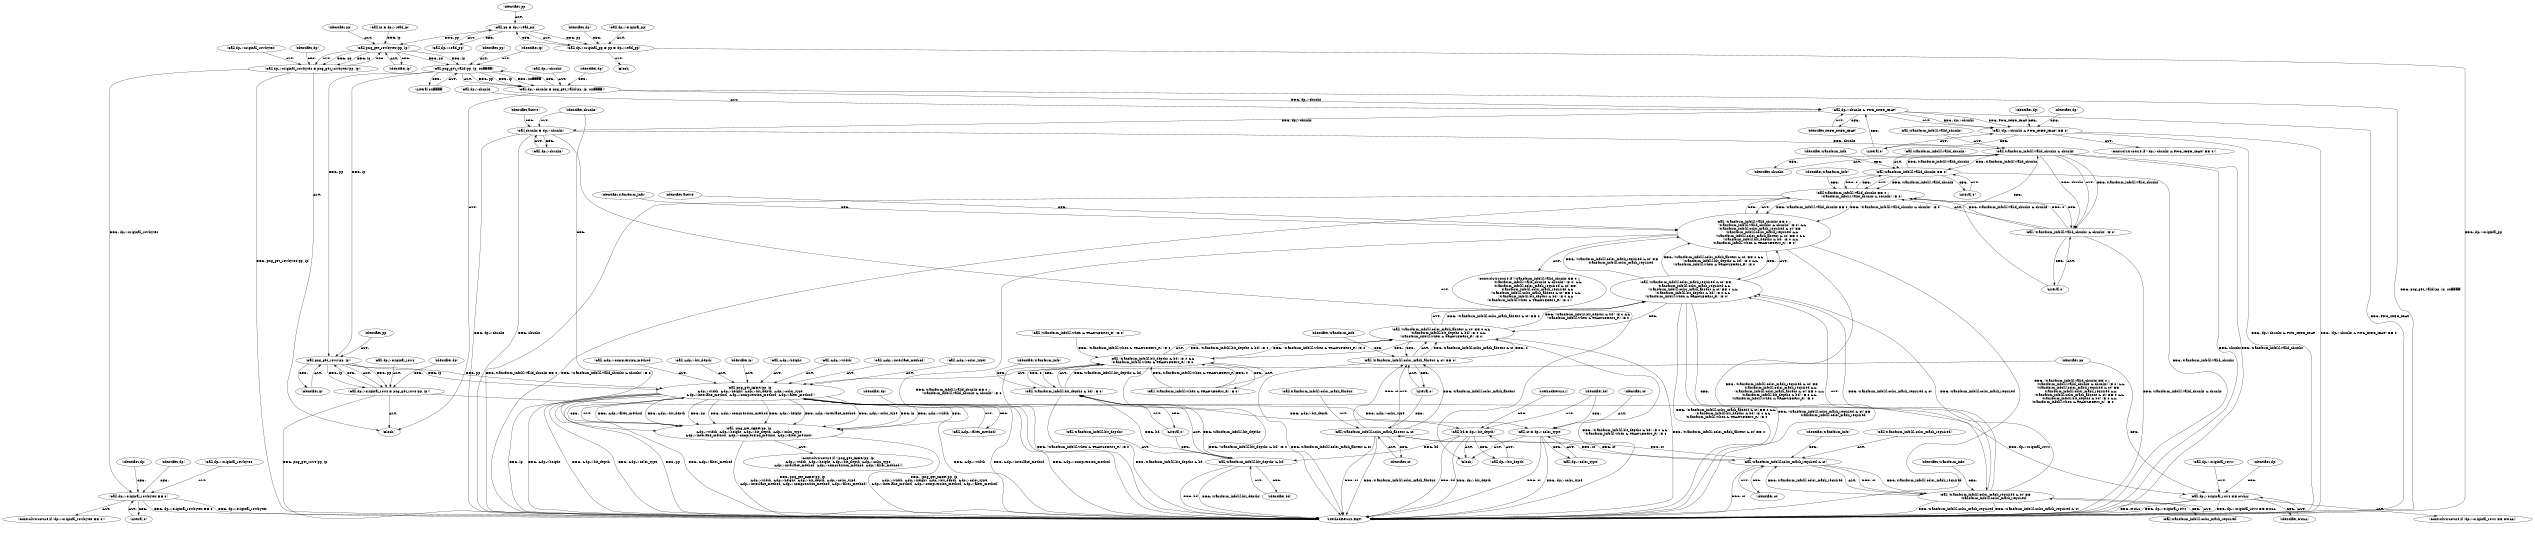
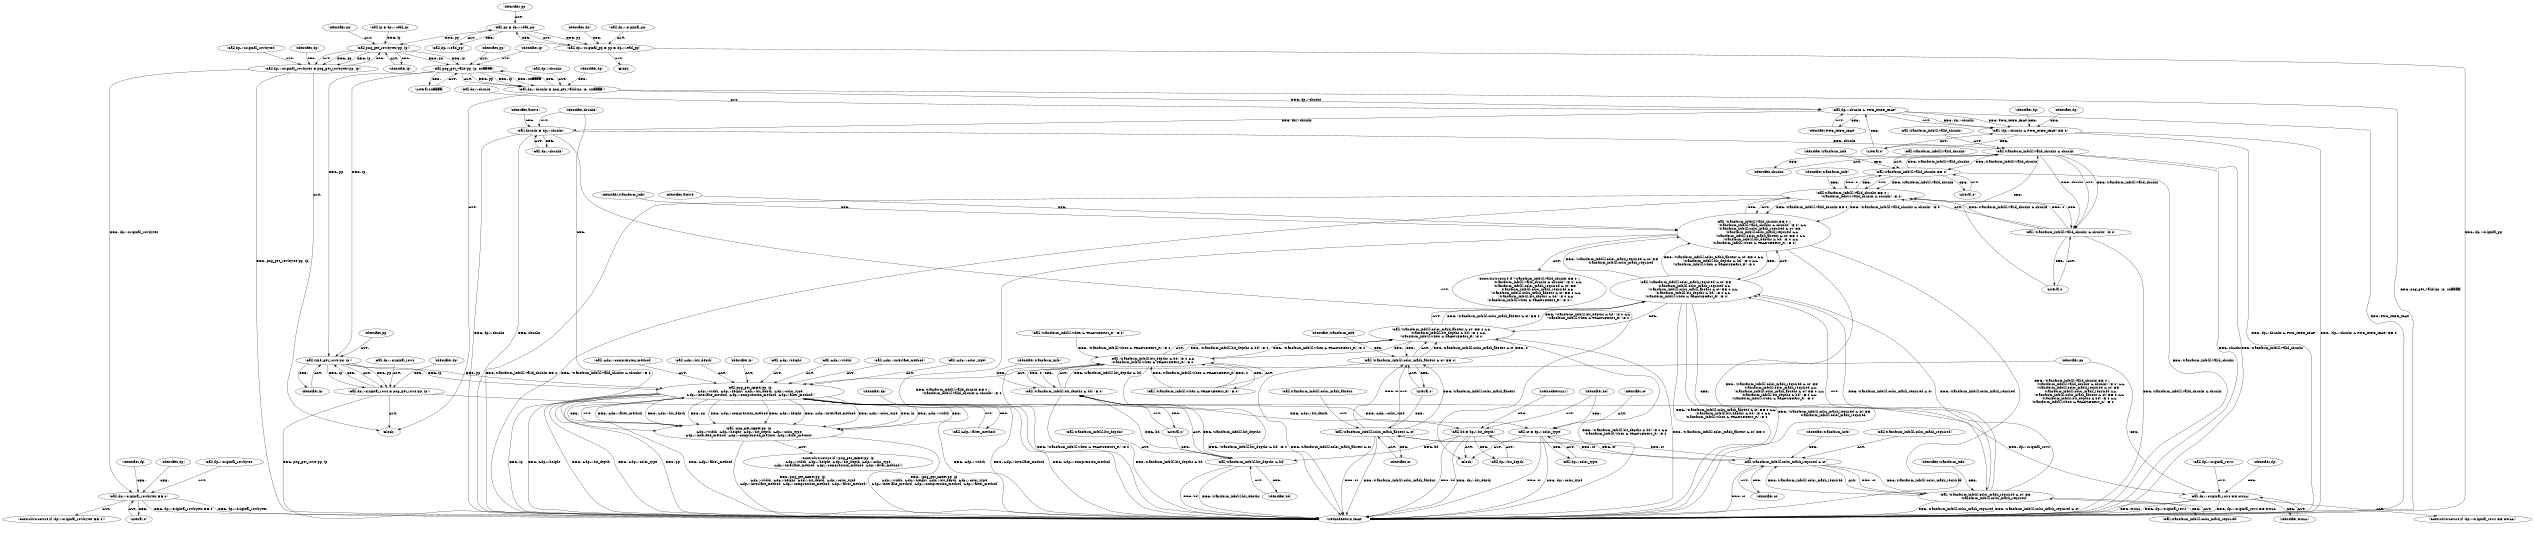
  digraph {
    n1 [label="(Call,pp = dp->read_pp)"]
    n2 [label="(Call,dp->original_pp = pp = dp->read_pp)"]
    n3 [label="(Call,png_get_rowbytes(pp, ip))"]
    n4 [label="(Call,dp->read_pp)"]
-   n5 [label="(MethodReturn,RET)"]
+   n5 [label="(MethodReturn,IDAT)"]
    n6 [label="(Block,)"]
    n7 [label="(Call,dp->original_rowbytes = png_get_rowbytes(pp, ip))"]
    n8 [label="(Call,png_get_valid(pp, ip, 0xffffffff))"]
    n9 [label="(Identifier,ip)"]
    n10 [label="(Call,dp->original_rowbytes == 0)"]
    n11 [label="(Block,)"]
    n12 [label="(Call,dp->chunks = png_get_valid(pp, ip, 0xffffffff))"]
-   n13 [label="(Call,png_get_rows(pp, ip))"]
+   n13 [label="(Call,type_get_rows(pp, ip))"]
    n14 [label="(Literal,0xffffffff)"]
    n15 [label="(Literal,0)"]
    n16 [label="(ControlStructure,if (dp->original_rowbytes == 0))"]
    n17 [label="(Call,dp->chunks & PNG_INFO_IDAT)"]
    n18 [label="(Call,dp->original_rows = png_get_rows(pp, ip))"]
    n19 [label="(Call,png_get_IHDR(pp, ip,\n &dp->width, &dp->height, &dp->bit_depth, &dp->color_type,\n &dp->interlace_method, &dp->compression_method, &dp->filter_method))"]
    n20 [label="(Identifier,ip)"]
    n21 [label="(Call,(dp->chunks & PNG_INFO_IDAT) == 0)"]
    n22 [label="(Call,chunks = dp->chunks)"]
-   n23 [label="(Identifier,INFO_INFO_IDAT)"]
-   n24 [label="(ControlStructure,if ((dp->chunks & PNG_INFO_IDAT) == 0))"]
+   n23 [label="(Identifier,PNG_INFO_IDAT)"]
    n25 [label="(Literal,0)"]
    n26 [label="(Call,transform_info[i].valid_chunks & chunks)"]
    n27 [label="(Block,)"]
    n28 [label="(Call,dp->chunks)"]
    n29 [label="(Call,transform_info[i].valid_chunks == 0)"]
    n30 [label="(Call,(transform_info[i].valid_chunks & chunks) != 0)"]
    n31 [label="(Identifier,chunks)"]
    n32 [label="(Call,transform_info[i].valid_chunks == 0 ||\n                (transform_info[i].valid_chunks & chunks) != 0)"]
    n33 [label="(Literal,0)"]
    n34 [label="(Literal,0)"]
    n35 [label="(Call,(transform_info[i].valid_chunks == 0 ||\n                (transform_info[i].valid_chunks & chunks) != 0) &&\n            (transform_info[i].color_mask_required & ct) == \n                transform_info[i].color_mask_required &&\n             (transform_info[i].color_mask_absent & ct) == 0 &&\n             (transform_info[i].bit_depths & bd) != 0 &&\n (transform_info[i].when & TRANSFORM_R) != 0)"]
    n36 [label="(Call,(transform_info[i].color_mask_required & ct) == \n                transform_info[i].color_mask_required &&\n             (transform_info[i].color_mask_absent & ct) == 0 &&\n             (transform_info[i].bit_depths & bd) != 0 &&\n (transform_info[i].when & TRANSFORM_R) != 0)"]
    n37 [label="(ControlStructure,if ((transform_info[i].valid_chunks == 0 ||\n                (transform_info[i].valid_chunks & chunks) != 0) &&\n            (transform_info[i].color_mask_required & ct) == \n                transform_info[i].color_mask_required &&\n             (transform_info[i].color_mask_absent & ct) == 0 &&\n             (transform_info[i].bit_depths & bd) != 0 &&\n (transform_info[i].when & TRANSFORM_R) != 0))"]
    n38 [label="(Call,(transform_info[i].color_mask_required & ct) == \n                transform_info[i].color_mask_required)"]
    n39 [label="(Call,(transform_info[i].color_mask_absent & ct) == 0 &&\n             (transform_info[i].bit_depths & bd) != 0 &&\n (transform_info[i].when & TRANSFORM_R) != 0)"]
    n40 [label="(Call,dp->original_rows == NULL)"]
    n41 [label="(Call,!png_get_IHDR(pp, ip,\n &dp->width, &dp->height, &dp->bit_depth, &dp->color_type,\n &dp->interlace_method, &dp->compression_method, &dp->filter_method))"]
    n42 [label="(Call,ct = dp->color_type)"]
    n43 [label="(Call,bd = dp->bit_depth)"]
    n44 [label="(Call,&dp->filter_method)"]
    n45 [label="(ControlStructure,if (dp->original_rows == NULL))"]
    n46 [label="(Identifier,NULL)"]
    n47 [label="(ControlStructure,if (!png_get_IHDR(pp, ip,\n &dp->width, &dp->height, &dp->bit_depth, &dp->color_type,\n &dp->interlace_method, &dp->compression_method, &dp->filter_method)))"]
    n48 [label="(Call,transform_info[i].color_mask_required & ct)"]
    n49 [label="(Call,dp->color_type)"]
    n50 [label="(Call,transform_info[i].bit_depths & bd)"]
    n51 [label="(Call,dp->bit_depth)"]
    n52 [label="(Call,transform_info[i].color_mask_absent & ct)"]
    n53 [label="(Identifier,ct)"]
    n54 [label="(Call,transform_info[i].color_mask_required)"]
    n55 [label="(Call,(transform_info[i].color_mask_absent & ct) == 0)"]
    n56 [label="(Identifier,ct)"]
    n57 [label="(Call,(transform_info[i].bit_depths & bd) != 0 &&\n (transform_info[i].when & TRANSFORM_R) != 0)"]
    n58 [label="(Literal,0)"]
    n59 [label="(Call,(transform_info[i].bit_depths & bd) != 0)"]
    n60 [label="(Call,(transform_info[i].when & TRANSFORM_R) != 0)"]
    n61 [label="(Identifier,bd)"]
    n62 [label="(Literal,0)"]
    n63 [label="(Identifier,transform_info)"]
    n64 [label="(Identifier,dp)"]
    n65 [label="(Identifier,active)"]
    n66 [label="(Identifier,active)"]
    n67 [label="(Identifier,dp)"]
    n68 [label="(Call,transform_info[i].bit_depths)"]
    n69 [label="(Call,(transform_info[i].when & TRANSFORM_R) != 0)"]
    n70 [label="(Call,&dp->interlace_method)"]
    n71 [label="(Call,dp->original_rowbytes)"]
    n72 [label="(Identifier,dp)"]
    n73 [label="(Call,&dp->color_type)"]
    n74 [label="(Identifier,pp)"]
    n75 [label="(Identifier,dp)"]
    n76 [label="(Identifier,transform_info)"]
    n77 [label="(Identifier,transform_info)"]
    n78 [label="(Identifier,dp)"]
    n79 [label="(Identifier,pp)"]
    n80 [label="(Identifier,dp)"]
    n81 [label="(Identifier,transform_info)"]
    n82 [label="(Identifier,transform_info)"]
    n83 [label="(Call,&dp->compression_method)"]
    n84 [label="(Call,transform_info[i].valid_chunks)"]
    n85 [label="(Call,&dp->bit_depth)"]
    n86 [label="(Identifier,chunks)"]
    n87 [label="(Call,transform_info[i].color_mask_absent)"]
    n88 [label="(Identifier,ip)"]
    n89 [label="(Call,&dp->height)"]
    n90 [label="(Call,dp->original_rows)"]
    n91 [label="(MethodReturn,i)"]
    n92 [label="(Call,transform_info[i].valid_chunks)"]
    n93 [label="(Identifier,dp)"]
    n94 [label="(Identifier,dp)"]
    n95 [label="(Call,dp->original_rowbytes)"]
    n96 [label="(Identifier,pp)"]
    n97 [label="(Identifier,dp)"]
    n98 [label="(Call,dp->chunks)"]
    n99 [label="(Identifier,transform_info)"]
    n100 [label="(Identifier,bd)"]
    n101 [label="(Call,transform_info[i].color_mask_required)"]
    n102 [label="(Identifier,dp)"]
    n103 [label="(Call,dp->chunks)"]
    n104 [label="(Identifier,ct)"]
    n105 [label="(Identifier,ip)"]
    n106 [label="(Call,&dp->width)"]
    n107 [label="(Identifier,pp)"]
    n108 [label="(Call,dp->original_pp)"]
    n109 [label="(Call,ip = dp->read_ip)"]
    n110 [label="(Identifier,transform_info)"]
    n111 [label="(Call,dp->original_rows)"]
    n112 [label="(Identifier,pp)"]
    n1 -> n2 [label="AST: "]
    n1 -> n2 [label="DDG: pp"]
    n1 -> n3 [label="DDG: pp"]
    n1 -> n4 [label="CFG: "]
    n2 -> n1 [label="CFG: "]
    n2 -> n5 [label="DDG: dp->original_pp"]
    n2 -> n6 [label="AST: "]
    n3 -> n7 [label="AST: "]
    n3 -> n7 [label="DDG: pp"]
    n3 -> n7 [label="DDG: ip"]
    n3 -> n8 [label="DDG: pp"]
    n3 -> n8 [label="DDG: ip"]
    n3 -> n9 [label="CFG: "]
    n4 -> n1 [label="AST: "]
    n7 -> n3 [label="CFG: "]
    n7 -> n5 [label="DDG: png_get_rowbytes(pp, ip)"]
    n7 -> n10 [label="DDG: dp->original_rowbytes"]
    n7 -> n11 [label="AST: "]
    n8 -> n12 [label="AST: "]
    n8 -> n12 [label="DDG: pp"]
    n8 -> n12 [label="DDG: ip"]
    n8 -> n12 [label="DDG: 0xffffffff"]
    n8 -> n13 [label="DDG: pp"]
    n8 -> n13 [label="DDG: ip"]
    n8 -> n14 [label="CFG: "]
    n9 -> n3 [label="AST: "]
    n10 -> n5 [label="DDG: dp->original_rowbytes == 0"]
    n10 -> n5 [label="DDG: dp->original_rowbytes"]
    n10 -> n15 [label="CFG: "]
    n10 -> n16 [label="AST: "]
    n12 -> n5 [label="DDG: png_get_valid(pp, ip, 0xffffffff)"]
    n12 -> n8 [label="CFG: "]
    n12 -> n11 [label="AST: "]
    n12 -> n17 [label="DDG: dp->chunks"]
    n13 -> n18 [label="AST: "]
    n13 -> n18 [label="DDG: pp"]
    n13 -> n18 [label="DDG: ip"]
    n13 -> n19 [label="DDG: pp"]
    n13 -> n19 [label="DDG: ip"]
    n13 -> n20 [label="CFG: "]
    n14 -> n8 [label="AST: "]
    n15 -> n10 [label="AST: "]
    n17 -> n5 [label="DDG: PNG_INFO_IDAT"]
    n17 -> n21 [label="AST: "]
    n17 -> n21 [label="DDG: dp->chunks"]
    n17 -> n21 [label="DDG: PNG_INFO_IDAT"]
    n17 -> n22 [label="DDG: dp->chunks"]
    n17 -> n23 [label="CFG: "]
    n18 -> n5 [label="DDG: png_get_rows(pp, ip)"]
    n18 -> n11 [label="AST: "]
    n18 -> n13 [label="CFG: "]
    n18 -> n40 [label="DDG: dp->original_rows"]
    n19 -> n5 [label="DDG: ip"]
    n19 -> n5 [label="DDG: &dp->width"]
    n19 -> n5 [label="DDG: &dp->interlace_method"]
    n19 -> n5 [label="DDG: &dp->height"]
    n19 -> n5 [label="DDG: &dp->bit_depth"]
    n19 -> n5 [label="DDG: &dp->color_type"]
    n19 -> n5 [label="DDG: pp"]
    n19 -> n5 [label="DDG: &dp->filter_method"]
    n19 -> n5 [label="DDG: &dp->compression_method"]
    n19 -> n41 [label="AST: "]
    n19 -> n41 [label="DDG: &dp->filter_method"]
    n19 -> n41 [label="DDG: &dp->bit_depth"]
    n19 -> n41 [label="DDG: pp"]
    n19 -> n41 [label="DDG: &dp->compression_method"]
    n19 -> n41 [label="DDG: &dp->height"]
    n19 -> n41 [label="DDG: &dp->interlace_method"]
    n19 -> n41 [label="DDG: &dp->color_type"]
    n19 -> n41 [label="DDG: ip"]
    n19 -> n41 [label="DDG: &dp->width"]
    n19 -> n42 [label="DDG: &dp->color_type"]
    n19 -> n43 [label="DDG: &dp->bit_depth"]
    n19 -> n44 [label="CFG: "]
    n20 -> n13 [label="AST: "]
    n21 -> n5 [label="DDG: dp->chunks & PNG_INFO_IDAT"]
    n21 -> n5 [label="DDG: (dp->chunks & PNG_INFO_IDAT) == 0"]
-   n21 -> n24 [label="AST: "]
    n21 -> n25 [label="CFG: "]
    n22 -> n5 [label="DDG: chunks"]
    n22 -> n5 [label="DDG: dp->chunks"]
    n22 -> n26 [label="DDG: chunks"]
    n22 -> n27 [label="AST: "]
    n22 -> n28 [label="CFG: "]
    n23 -> n17 [label="AST: "]
    n25 -> n17 [label="CFG: "]
    n25 -> n21 [label="AST: "]
    n26 -> n5 [label="DDG: chunks"]
    n26 -> n5 [label="DDG: transform_info[i].valid_chunks"]
    n26 -> n29 [label="DDG: transform_info[i].valid_chunks"]
    n26 -> n30 [label="AST: "]
    n26 -> n30 [label="DDG: transform_info[i].valid_chunks"]
    n26 -> n30 [label="DDG: chunks"]
    n26 -> n31 [label="CFG: "]
    n28 -> n22 [label="AST: "]
    n29 -> n5 [label="DDG: transform_info[i].valid_chunks"]
    n29 -> n26 [label="DDG: transform_info[i].valid_chunks"]
    n29 -> n32 [label="AST: "]
    n29 -> n32 [label="DDG: transform_info[i].valid_chunks"]
    n29 -> n32 [label="DDG: 0"]
    n29 -> n33 [label="CFG: "]
    n30 -> n5 [label="DDG: transform_info[i].valid_chunks & chunks"]
    n30 -> n32 [label="AST: "]
    n30 -> n32 [label="DDG: transform_info[i].valid_chunks & chunks"]
    n30 -> n32 [label="DDG: 0"]
    n30 -> n34 [label="CFG: "]
    n31 -> n26 [label="AST: "]
    n32 -> n5 [label="DDG: transform_info[i].valid_chunks == 0"]
    n32 -> n5 [label="DDG: (transform_info[i].valid_chunks & chunks) != 0"]
    n32 -> n29 [label="CFG: "]
    n32 -> n30 [label="CFG: "]
    n32 -> n35 [label="AST: "]
    n32 -> n35 [label="DDG: transform_info[i].valid_chunks == 0"]
    n32 -> n35 [label="DDG: (transform_info[i].valid_chunks & chunks) != 0"]
    n33 -> n29 [label="AST: "]
    n34 -> n26 [label="CFG: "]
    n34 -> n30 [label="AST: "]
    n35 -> n5 [label="DDG: transform_info[i].valid_chunks == 0 ||\n                (transform_info[i].valid_chunks & chunks) != 0"]
    n35 -> n5 [label="DDG: (transform_info[i].color_mask_required & ct) == \n                transform_info[i].color_mask_required &&\n             (transform_info[i].color_mask_absent & ct) == 0 &&\n             (transform_info[i].bit_depths & bd) != 0 &&\n (transform_info[i].when & TRANSFORM_R) != 0"]
    n35 -> n5 [label="DDG: (transform_info[i].valid_chunks == 0 ||\n                (transform_info[i].valid_chunks & chunks) != 0) &&\n            (transform_info[i].color_mask_required & ct) == \n                transform_info[i].color_mask_required &&\n             (transform_info[i].color_mask_absent & ct) == 0 &&\n             (transform_info[i].bit_depths & bd) != 0 &&\n (transform_info[i].when & TRANSFORM_R) != 0"]
    n35 -> n32 [label="CFG: "]
    n35 -> n36 [label="CFG: "]
    n35 -> n37 [label="AST: "]
    n36 -> n5 [label="DDG: (transform_info[i].color_mask_absent & ct) == 0 &&\n             (transform_info[i].bit_depths & bd) != 0 &&\n (transform_info[i].when & TRANSFORM_R) != 0"]
    n36 -> n5 [label="DDG: (transform_info[i].color_mask_required & ct) == \n                transform_info[i].color_mask_required"]
    n36 -> n35 [label="AST: "]
    n36 -> n35 [label="DDG: (transform_info[i].color_mask_required & ct) == \n                transform_info[i].color_mask_required"]
    n36 -> n35 [label="DDG: (transform_info[i].color_mask_absent & ct) == 0 &&\n             (transform_info[i].bit_depths & bd) != 0 &&\n (transform_info[i].when & TRANSFORM_R) != 0"]
    n36 -> n38 [label="CFG: "]
    n36 -> n39 [label="CFG: "]
    n38 -> n5 [label="DDG: transform_info[i].color_mask_required & ct"]
    n38 -> n5 [label="DDG: transform_info[i].color_mask_required"]
    n38 -> n36 [label="AST: "]
    n38 -> n36 [label="DDG: transform_info[i].color_mask_required & ct"]
    n38 -> n36 [label="DDG: transform_info[i].color_mask_required"]
    n38 -> n48 [label="DDG: transform_info[i].color_mask_required"]
    n38 -> n54 [label="CFG: "]
    n39 -> n5 [label="DDG: (transform_info[i].bit_depths & bd) != 0 &&\n (transform_info[i].when & TRANSFORM_R) != 0"]
    n39 -> n5 [label="DDG: (transform_info[i].color_mask_absent & ct) == 0"]
    n39 -> n36 [label="AST: "]
    n39 -> n36 [label="DDG: (transform_info[i].color_mask_absent & ct) == 0"]
    n39 -> n36 [label="DDG: (transform_info[i].bit_depths & bd) != 0 &&\n (transform_info[i].when & TRANSFORM_R) != 0"]
    n39 -> n55 [label="CFG: "]
    n39 -> n57 [label="CFG: "]
    n40 -> n5 [label="DDG: NULL"]
    n40 -> n5 [label="DDG: dp->original_rows"]
    n40 -> n5 [label="DDG: dp->original_rows == NULL"]
    n40 -> n45 [label="AST: "]
    n40 -> n46 [label="CFG: "]
    n41 -> n5 [label="DDG: !png_get_IHDR(pp, ip,\n &dp->width, &dp->height, &dp->bit_depth, &dp->color_type,\n &dp->interlace_method, &dp->compression_method, &dp->filter_method)"]
    n41 -> n5 [label="DDG: png_get_IHDR(pp, ip,\n &dp->width, &dp->height, &dp->bit_depth, &dp->color_type,\n &dp->interlace_method, &dp->compression_method, &dp->filter_method)"]
    n41 -> n19 [label="CFG: "]
    n41 -> n47 [label="AST: "]
    n42 -> n5 [label="DDG: ct"]
    n42 -> n5 [label="DDG: dp->color_type"]
    n42 -> n27 [label="AST: "]
    n42 -> n48 [label="DDG: ct"]
    n42 -> n49 [label="CFG: "]
    n43 -> n5 [label="DDG: bd"]
    n43 -> n5 [label="DDG: dp->bit_depth"]
    n43 -> n27 [label="AST: "]
    n43 -> n50 [label="DDG: bd"]
    n43 -> n51 [label="CFG: "]
    n44 -> n19 [label="AST: "]
    n46 -> n40 [label="AST: "]
    n48 -> n5 [label="DDG: ct"]
    n48 -> n38 [label="AST: "]
    n48 -> n38 [label="DDG: transform_info[i].color_mask_required"]
    n48 -> n38 [label="DDG: ct"]
    n48 -> n52 [label="DDG: ct"]
    n48 -> n53 [label="CFG: "]
    n49 -> n42 [label="AST: "]
    n50 -> n5 [label="DDG: transform_info[i].bit_depths"]
    n50 -> n5 [label="DDG: bd"]
    n50 -> n59 [label="AST: "]
    n50 -> n59 [label="DDG: transform_info[i].bit_depths"]
    n50 -> n59 [label="DDG: bd"]
    n50 -> n61 [label="CFG: "]
    n51 -> n43 [label="AST: "]
    n52 -> n5 [label="DDG: ct"]
    n52 -> n5 [label="DDG: transform_info[i].color_mask_absent"]
    n52 -> n48 [label="DDG: ct"]
    n52 -> n55 [label="AST: "]
    n52 -> n55 [label="DDG: transform_info[i].color_mask_absent"]
    n52 -> n55 [label="DDG: ct"]
    n52 -> n56 [label="CFG: "]
    n53 -> n48 [label="AST: "]
    n54 -> n38 [label="AST: "]
    n55 -> n5 [label="DDG: transform_info[i].color_mask_absent & ct"]
    n55 -> n39 [label="AST: "]
    n55 -> n39 [label="DDG: transform_info[i].color_mask_absent & ct"]
    n55 -> n39 [label="DDG: 0"]
    n55 -> n58 [label="CFG: "]
    n56 -> n52 [label="AST: "]
    n57 -> n5 [label="DDG: (transform_info[i].bit_depths & bd) != 0"]
    n57 -> n5 [label="DDG: (transform_info[i].when & TRANSFORM_R) != 0"]
    n57 -> n39 [label="AST: "]
    n57 -> n39 [label="DDG: (transform_info[i].bit_depths & bd) != 0"]
    n57 -> n39 [label="DDG: (transform_info[i].when & TRANSFORM_R) != 0"]
    n57 -> n59 [label="CFG: "]
    n57 -> n60 [label="CFG: "]
    n58 -> n52 [label="CFG: "]
    n58 -> n55 [label="AST: "]
    n59 -> n5 [label="DDG: transform_info[i].bit_depths & bd"]
    n59 -> n57 [label="AST: "]
    n59 -> n57 [label="DDG: transform_info[i].bit_depths & bd"]
    n59 -> n57 [label="DDG: 0"]
    n59 -> n62 [label="CFG: "]
    n60 -> n57 [label="AST: "]
    n60 -> n57 [label="DDG: transform_info[i].when & TRANSFORM_R"]
    n60 -> n57 [label="DDG: 0"]
    n61 -> n50 [label="AST: "]
    n62 -> n50 [label="CFG: "]
    n62 -> n59 [label="AST: "]
    n63 -> n59 [label="CFG: "]
    n64 -> n12 [label="CFG: "]
    n65 -> n22 [label="CFG: "]
    n66 -> n35 [label="CFG: "]
    n67 -> n18 [label="CFG: "]
    n68 -> n50 [label="AST: "]
    n69 -> n57 [label="DDG: (transform_info[i].when & TRANSFORM_R) != 0"]
    n70 -> n19 [label="AST: "]
    n71 -> n7 [label="AST: "]
    n72 -> n10 [label="CFG: "]
    n73 -> n19 [label="AST: "]
    n74 -> n13 [label="AST: "]
    n75 -> n41 [label="CFG: "]
    n76 -> n38 [label="CFG: "]
    n77 -> n35 [label="CFG: "]
    n78 -> n7 [label="CFG: "]
    n79 -> n3 [label="AST: "]
    n80 -> n2 [label="CFG: "]
    n81 -> n32 [label="CFG: "]
    n82 -> n48 [label="CFG: "]
    n83 -> n19 [label="AST: "]
    n84 -> n29 [label="AST: "]
    n85 -> n19 [label="AST: "]
    n86 -> n22 [label="AST: "]
    n86 -> n41 [label="CFG: "]
    n87 -> n52 [label="AST: "]
    n88 -> n19 [label="AST: "]
    n89 -> n19 [label="AST: "]
    n90 -> n40 [label="AST: "]
    n91 -> n43 [label="CFG: "]
    n92 -> n26 [label="AST: "]
    n93 -> n10 [label="CFG: "]
    n94 -> n21 [label="CFG: "]
    n95 -> n10 [label="AST: "]
    n96 -> n19 [label="AST: "]
    n96 -> n40 [label="CFG: "]
    n97 -> n21 [label="CFG: "]
    n98 -> n17 [label="AST: "]
    n99 -> n55 [label="CFG: "]
    n100 -> n42 [label="CFG: "]
    n100 -> n43 [label="AST: "]
    n101 -> n48 [label="AST: "]
    n102 -> n40 [label="CFG: "]
    n103 -> n12 [label="AST: "]
    n104 -> n42 [label="AST: "]
    n105 -> n8 [label="AST: "]
    n106 -> n19 [label="AST: "]
    n107 -> n1 [label="AST: "]
    n108 -> n2 [label="AST: "]
    n109 -> n3 [label="DDG: ip"]
    n110 -> n29 [label="CFG: "]
    n111 -> n18 [label="AST: "]
    n112 -> n8 [label="AST: "]
  }
